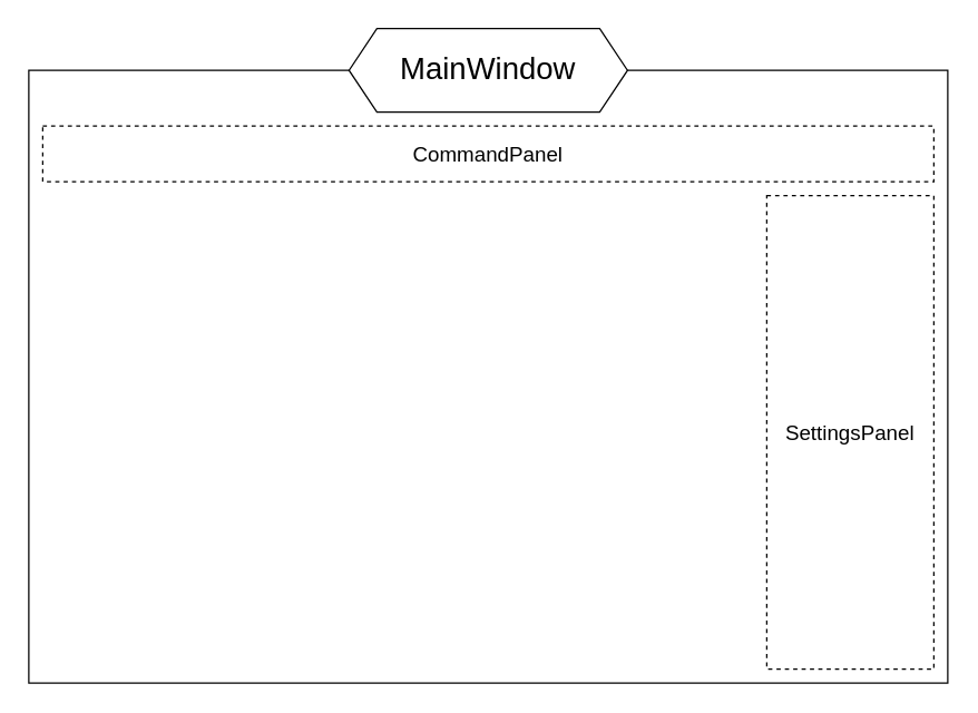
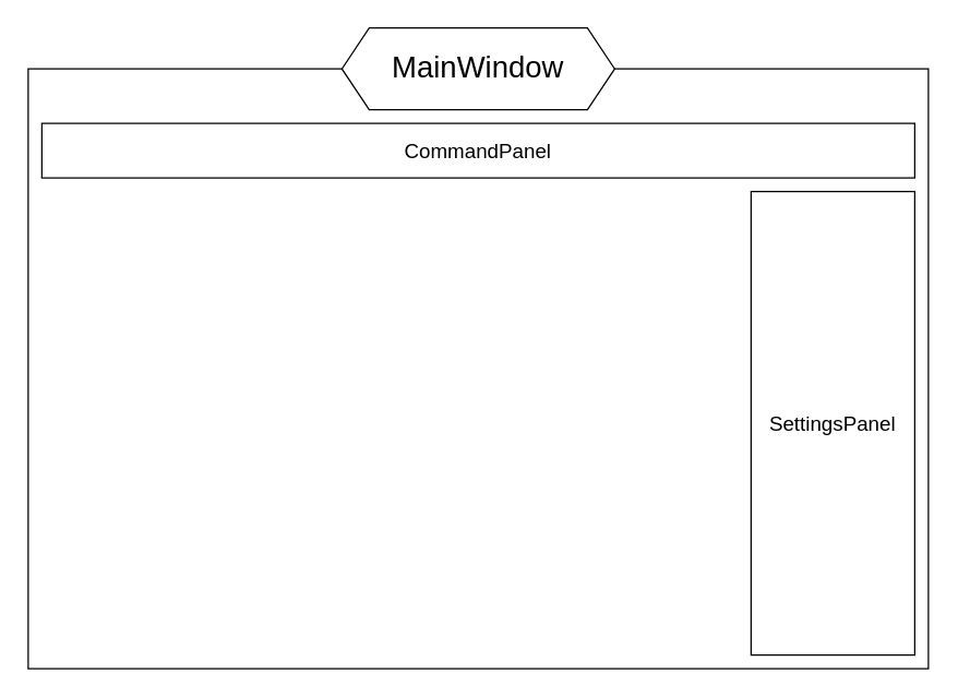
  <mxCell id="0" />
  <mxCell id="1" parent="0" />
  <mxCell id="2" value="" style="rounded=0;whiteSpace=wrap;html=1;" parent="1" vertex="1"><mxGeometry x="20" y="50" width="660" height="440" as="geometry" /></mxCell>
  <mxCell id="3" value="&lt;font style=&quot;font-size: 22px&quot;&gt;MainWindow&lt;/font&gt;" style="shape=hexagon;perimeter=hexagonPerimeter2;whiteSpace=wrap;html=1;fixedSize=1;" parent="1" vertex="1"><mxGeometry x="250" y="20" width="200" height="60" as="geometry" /></mxCell>
- <mxCell id="4" value="&lt;font style=&quot;font-size: 15px&quot;&gt;CommandPanel&lt;/font&gt;" style="rounded=0;whiteSpace=wrap;html=1;fontSize=12;dashed=1;" parent="1" vertex="1"><mxGeometry x="30" y="90" width="640" height="40" as="geometry" /></mxCell>
- <mxCell id="5" value="&lt;font style=&quot;font-size: 15px&quot;&gt;SettingsPanel&lt;/font&gt;" style="rounded=0;whiteSpace=wrap;html=1;dashed=1;" parent="1" vertex="1"><mxGeometry x="550" y="140" width="120" height="340" as="geometry" /></mxCell>
+ <mxCell id="4" value="&lt;font style=&quot;font-size: 15px&quot;&gt;CommandPanel&lt;/font&gt;" style="rounded=0;whiteSpace=wrap;html=1;fontSize=12;" parent="1" vertex="1"><mxGeometry x="30" y="90" width="640" height="40" as="geometry" /></mxCell>
+ <mxCell id="5" value="&lt;font style=&quot;font-size: 15px&quot;&gt;SettingsPanel&lt;/font&gt;" style="rounded=0;whiteSpace=wrap;html=1;" parent="1" vertex="1"><mxGeometry x="550" y="140" width="120" height="340" as="geometry" /></mxCell>
